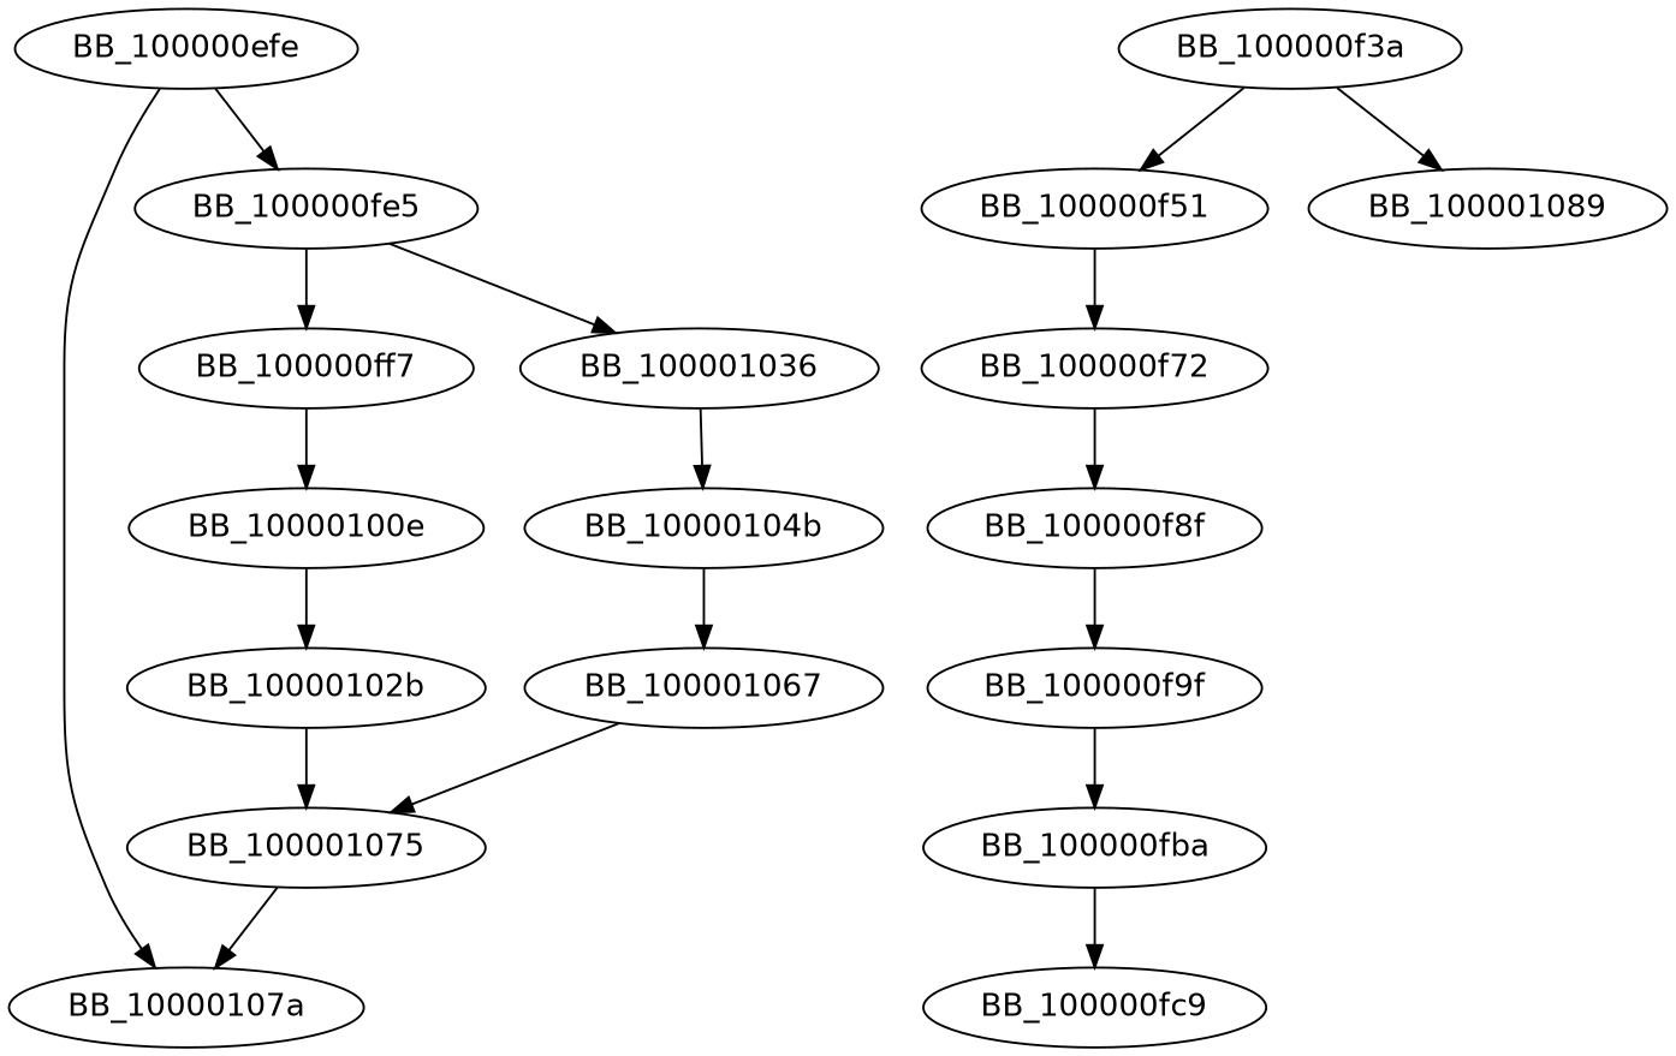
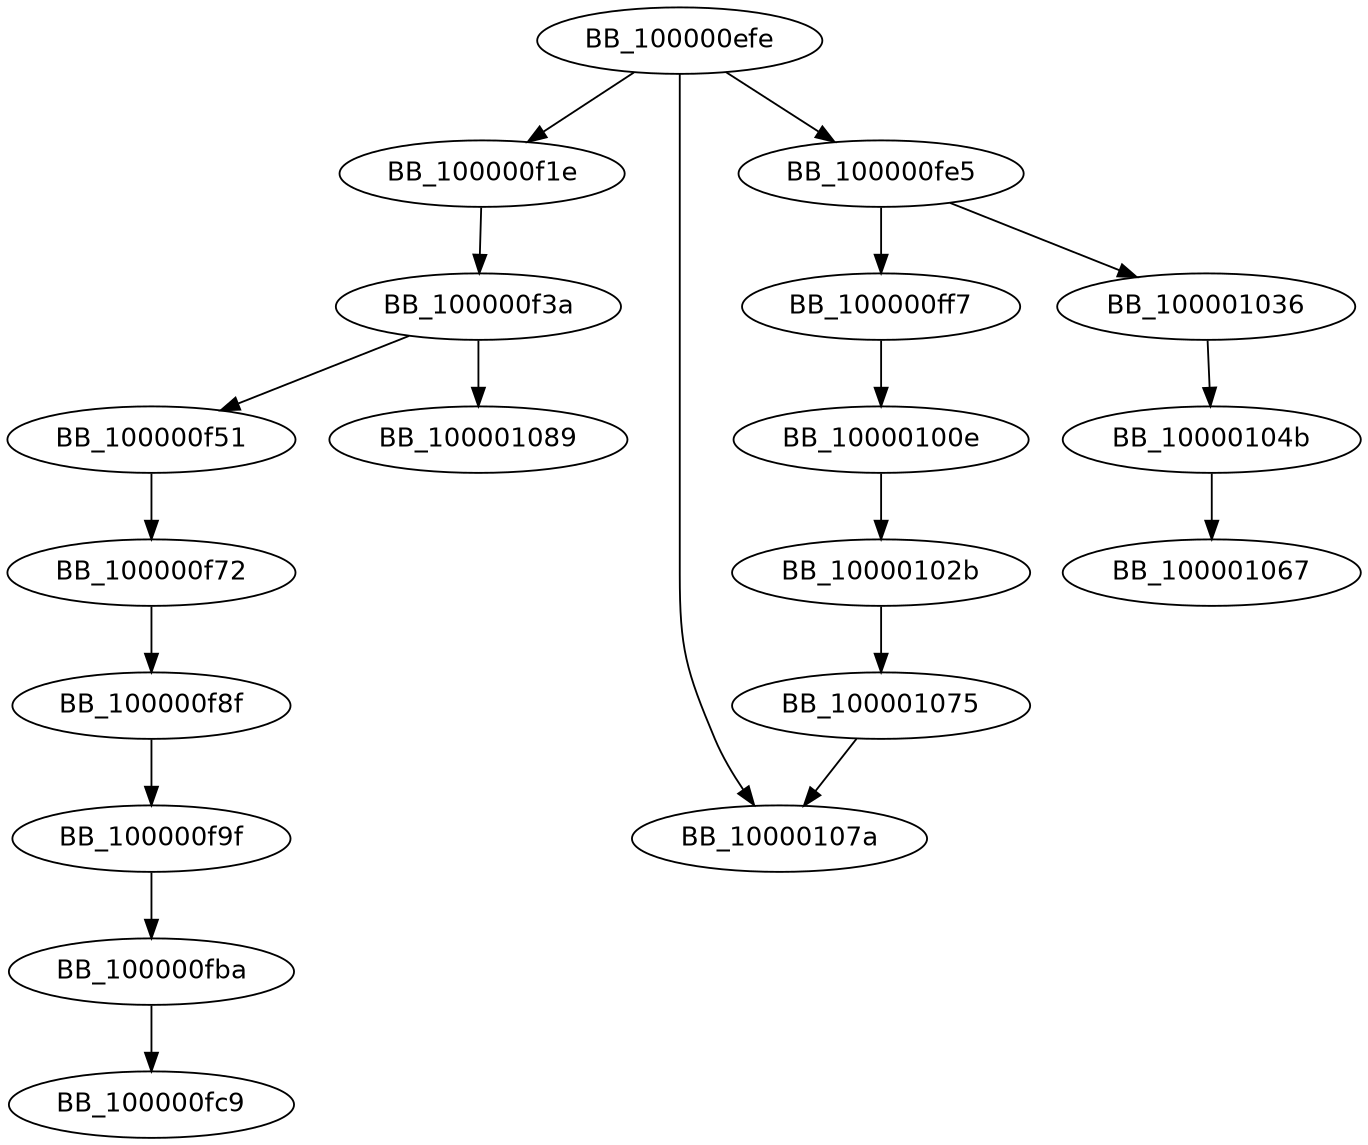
  digraph {
    fontname="DejaVu Sans"
    node [fontname="DejaVu Sans"]
    edge [fontname="DejaVu Sans"]
    BB_100000efe
+   BB_100000f1e
    BB_10000107a
    BB_100000fe5
    BB_100000f3a
    BB_100000f51
    BB_100001089
    BB_100000ff7
    BB_100001036
    BB_100000f72
    BB_10000100e
    BB_10000104b
    BB_100000f8f
    BB_100000f9f
    BB_100000fba
    BB_100000fc9
    BB_10000102b
    BB_100001067
    BB_100001075
+   BB_100000efe -> BB_100000f1e
    BB_100000efe -> BB_10000107a
    BB_100000efe -> BB_100000fe5
+   BB_100000f1e -> BB_100000f3a
    BB_100000fe5 -> BB_100000ff7
    BB_100000fe5 -> BB_100001036
    BB_100000f3a -> BB_100000f51
    BB_100000f3a -> BB_100001089
    BB_100000f51 -> BB_100000f72
    BB_100000ff7 -> BB_10000100e
    BB_100001036 -> BB_10000104b
    BB_100000f72 -> BB_100000f8f
    BB_10000100e -> BB_10000102b
    BB_10000104b -> BB_100001067
    BB_100000f8f -> BB_100000f9f
    BB_100000f9f -> BB_100000fba
    BB_100000fba -> BB_100000fc9
    BB_10000102b -> BB_100001075
-   BB_100001067 -> BB_100001075
    BB_100001075 -> BB_10000107a
  }
